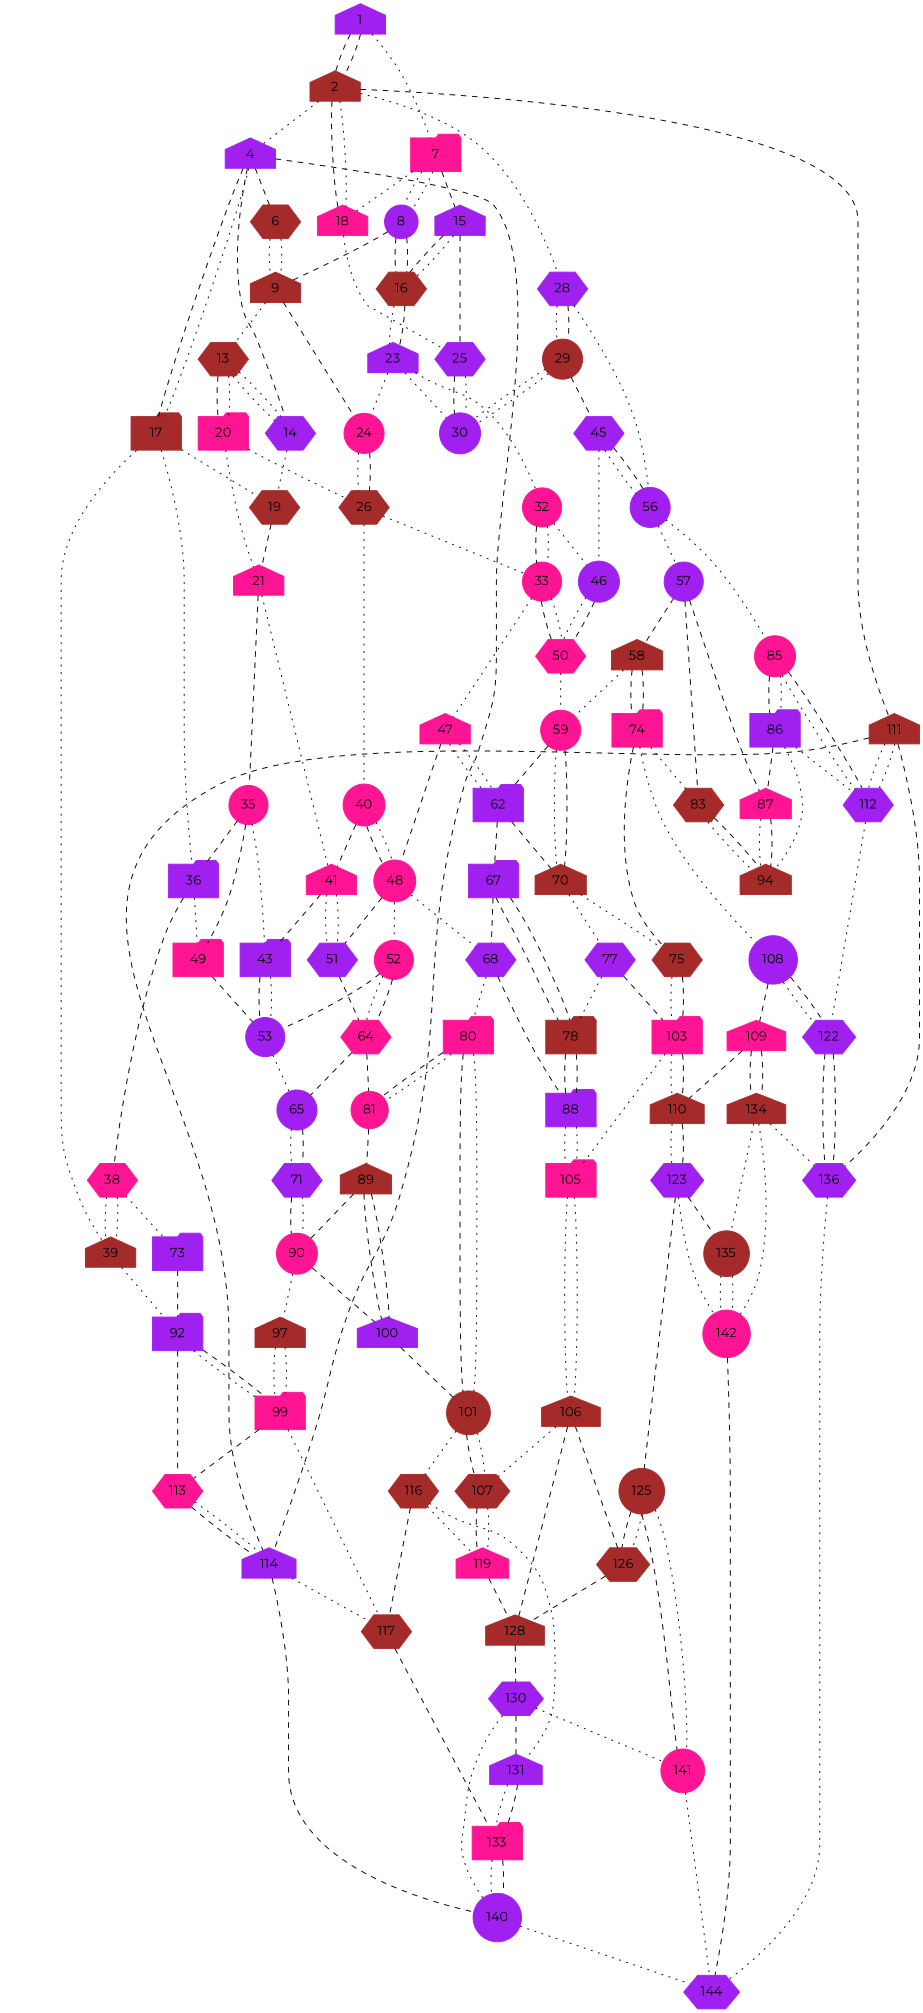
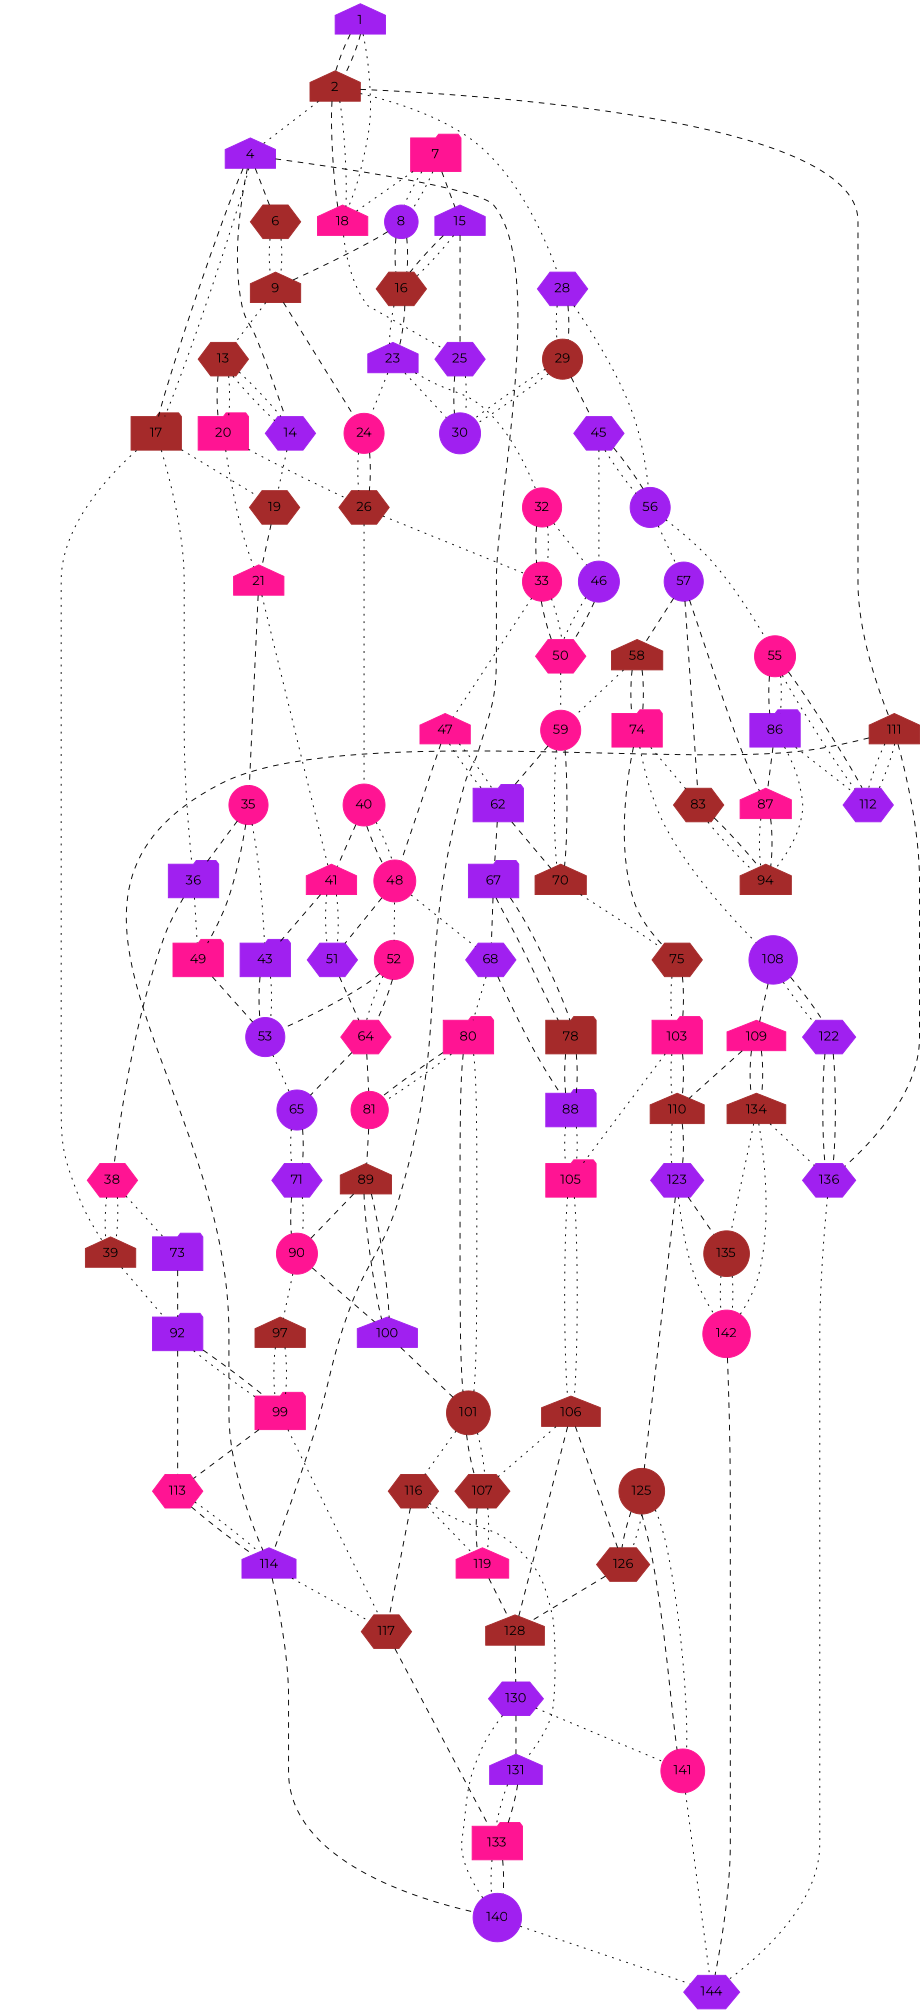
  graph {
    fontname=Montserrat
    node [color=purple fontname=Montserrat shape=hexagon style=filled]
    edge [fontname=Montserrat style=dotted]
    1 [shape=house]
    2 [color=brown shape=house super="+3"]
    7 [color=deeppink shape=folder super="+10"]
    4 [shape=house super="+5"]
    n5 [color=deeppink label=18 shape=house]
    28
    111 [color=brown shape=house]
    8 [shape=circle]
    15 [shape=house]
    6 [color=brown]
    14
    17 [color=brown shape=folder super="+18"]
    114 [shape=house super="+115"]
    25
    29 [color=brown shape=circle]
    56 [shape=circle super="+61"]
    112 [super="+121"]
    136 [super="+138"]
    9 [color=brown shape=house super="+12"]
    19 [color=brown]
    36 [shape=folder super="+37"]
    39 [color=brown shape=house]
    117 [color=brown super="+132"]
    140 [shape=circle super="+146"]
    13 [color=brown]
    24 [color=deeppink shape=circle]
    16 [color=brown]
    23 [shape=house super="+31"]
    20 [color=deeppink shape=folder]
    26 [color=brown super="+27"]
    30 [shape=circle]
    21 [color=deeppink shape=house super="+22"]
    32 [color=deeppink shape=circle]
    49 [color=deeppink shape=folder]
    38 [color=deeppink]
    92 [shape=folder super="+93"]
    35 [color=deeppink shape=circle super="+44"]
    41 [color=deeppink shape=house super="+42"]
    33 [color=deeppink shape=circle super="+34"]
    40 [color=deeppink shape=circle]
    43 [shape=folder]
    51 [super="+55"]
    46 [shape=circle]
    47 [color=deeppink shape=house]
    50 [color=deeppink]
    48 [color=deeppink shape=circle super="+54"]
    45
    57 [shape=circle super="+82"]
-   85 [color=deeppink shape=circle]
+   85 [color=deeppink shape=circle label=55]
    62 [shape=folder super="+66"]
    59 [color=deeppink shape=circle super="+60"]
    53 [shape=circle super="+63"]
    73 [shape=folder super="+91"]
    99 [color=deeppink shape=folder super="+118"]
    113 [color=deeppink]
    68 [super="+79"]
    52 [color=deeppink shape=circle]
    64 [color=deeppink super="+69"]
    65 [shape=circle]
    70 [color=brown shape=house super="+76"]
    67 [shape=folder]
    80 [color=deeppink shape=folder]
    88 [shape=folder]
    81 [color=deeppink shape=circle]
    71
    58 [color=brown shape=house]
    83 [color=brown]
    87 [color=deeppink shape=house]
    86 [shape=folder super="+98"]
    74 [color=deeppink shape=folder super="+84"]
    94 [color=brown shape=house]
    75 [color=brown]
    108 [shape=circle]
-   77
    78 [color=brown shape=folder]
    89 [color=brown shape=house]
    90 [color=deeppink shape=circle super="+96"]
    101 [color=brown shape=circle super="+102"]
    105 [color=deeppink shape=folder]
    103 [color=deeppink shape=folder super="+104"]
    97 [color=brown shape=house]
    100 [shape=house]
    109 [color=deeppink shape=house]
    122
    110 [color=brown shape=house]
    107 [color=brown]
    116 [color=brown super="+120"]
    106 [color=brown shape=house super="+127"]
    133 [color=deeppink shape=folder]
    119 [color=deeppink shape=house]
    131 [shape=house]
    123 [super="+124"]
    126 [color=brown]
    128 [color=brown shape=house super="+129"]
    130 [super="+139"]
    134 [color=brown shape=house super="+137"]
    135 [color=brown shape=circle]
    142 [color=deeppink shape=circle super="+143"]
    125 [color=brown shape=circle]
    144 [super="+145"]
    141 [color=deeppink shape=circle]
    1 -- 2 [style=dashed]
    1 -- 2 [style=dashed]
-   1 -- 7
+   1 -- n5
    2 -- 4
    2 -- n5 [style=dashed]
    2 -- n5
    2 -- 28
    2 -- 111 [style=dashed]
    7 -- n5
    7 -- 8
    7 -- 8
    7 -- 15 [style=dashed]
    4 -- 6 [style=dashed]
    4 -- 14 [style=dashed]
    4 -- 17 [style=dashed]
    4 -- 17
    4 -- 114 [style=dashed]
    n5 -- 25
    28 -- 29
    28 -- 29 [style=dashed]
    28 -- 56
    111 -- 114 [style=dashed]
    111 -- 112
    111 -- 112
    111 -- 136 [style=dashed]
    8 -- 9 [style=dashed]
    8 -- 16 [style=dashed]
    8 -- 16 [style=dashed]
    15 -- 25 [style=dashed]
    15 -- 16 [style=dashed]
    15 -- 16
    6 -- 9
    6 -- 9
    14 -- 19
    17 -- 19
    17 -- 36
    17 -- 39
    114 -- 117
    114 -- 140 [style=dashed]
    25 -- 30 [style=dashed]
    25 -- 30
    29 -- 30
    29 -- 30
    29 -- 45 [style=dashed]
    56 -- 57
    56 -- 85
-   112 -- 122
    136 -- 144
    9 -- 13
    9 -- 24 [style=dashed]
    19 -- 21 [style=dashed]
    36 -- 49
    36 -- 38 [style=dashed]
    39 -- 92
    117 -- 133 [style=dashed]
    140 -- 144
    13 -- 14
    13 -- 14
    13 -- 20 [style=dashed]
    13 -- 20
    24 -- 26
    24 -- 26 [style=dashed]
    16 -- 23
    16 -- 23 [style=dashed]
    23 -- 24
    23 -- 30
    23 -- 32
    20 -- 26
    20 -- 21
    26 -- 33
    26 -- 40
    21 -- 35 [style=dashed]
    21 -- 41
    32 -- 33 [style=dashed]
    32 -- 33
    32 -- 46
    49 -- 53 [style=dashed]
    38 -- 39
    38 -- 39
    38 -- 73
    92 -- 99
    92 -- 99 [style=dashed]
    92 -- 113 [style=dashed]
    35 -- 36 [style=dashed]
    35 -- 49 [style=dashed]
    35 -- 43
    41 -- 43 [style=dashed]
    41 -- 51
    41 -- 51
    33 -- 47
    33 -- 50 [style=dashed]
    33 -- 50
    40 -- 41 [style=dashed]
    40 -- 48 [style=dashed]
    40 -- 48
    43 -- 53 [style=dashed]
    43 -- 53
    51 -- 64 [style=dashed]
    46 -- 50
    46 -- 50 [style=dashed]
    47 -- 48 [style=dashed]
    47 -- 62
    47 -- 62
    50 -- 59
    48 -- 51 [style=dashed]
    48 -- 68
    48 -- 52
    45 -- 56
    45 -- 56 [style=dashed]
    45 -- 46
    57 -- 58 [style=dashed]
    57 -- 83 [style=dashed]
    57 -- 87 [style=dashed]
    85 -- 112
    85 -- 112 [style=dashed]
    85 -- 86 [style=dashed]
    85 -- 86
    62 -- 70 [style=dashed]
    62 -- 67 [style=dashed]
    59 -- 62 [style=dashed]
    59 -- 70
    59 -- 70 [style=dashed]
    53 -- 65
    73 -- 92 [style=dashed]
    99 -- 117
    99 -- 113 [style=dashed]
    113 -- 114 [style=dashed]
    113 -- 114
    68 -- 80
    68 -- 88 [style=dashed]
    52 -- 53 [style=dashed]
    52 -- 64
    52 -- 64 [style=dashed]
    64 -- 65 [style=dashed]
    64 -- 81 [style=dashed]
    65 -- 71
    65 -- 71 [style=dashed]
    70 -- 75
-   70 -- 77
    67 -- 68 [style=dashed]
    67 -- 78 [style=dashed]
    67 -- 78 [style=dashed]
    80 -- 81 [style=dashed]
    80 -- 81
    80 -- 101 [style=dashed]
    80 -- 101
    88 -- 105
    88 -- 105
    81 -- 89 [style=dashed]
    71 -- 90 [style=dashed]
    71 -- 90
    58 -- 59
    58 -- 74 [style=dashed]
    58 -- 74 [style=dashed]
    83 -- 94
    83 -- 94 [style=dashed]
    87 -- 94
    87 -- 94 [style=dashed]
    86 -- 112
    86 -- 87 [style=dashed]
    86 -- 94
    74 -- 83
    74 -- 75 [style=dashed]
    74 -- 108
    75 -- 103
    75 -- 103 [style=dashed]
    108 -- 109 [style=dashed]
    108 -- 122
    108 -- 122 [style=dashed]
-   77 -- 78
-   77 -- 103 [style=dashed]
    78 -- 88 [style=dashed]
    78 -- 88 [style=dashed]
    89 -- 90 [style=dashed]
    89 -- 100 [style=dashed]
    89 -- 100 [style=dashed]
    90 -- 97
    90 -- 100 [style=dashed]
    101 -- 107 [style=dashed]
    101 -- 107
    101 -- 116
    105 -- 106
    105 -- 106
    103 -- 105
    103 -- 110
    103 -- 110 [style=dashed]
    97 -- 99
    97 -- 99
    100 -- 101 [style=dashed]
    109 -- 110 [style=dashed]
    109 -- 134 [style=dashed]
    109 -- 134 [style=dashed]
    122 -- 136 [style=dashed]
    122 -- 136 [style=dashed]
    110 -- 123
    110 -- 123 [style=dashed]
    107 -- 119 [style=dashed]
    107 -- 119
    116 -- 117 [style=dashed]
    116 -- 119
    116 -- 131
    106 -- 107
    106 -- 126 [style=dashed]
    106 -- 128 [style=dashed]
    133 -- 140
    133 -- 140 [style=dashed]
    119 -- 128 [style=dashed]
    131 -- 133
    131 -- 133 [style=dashed]
    123 -- 135 [style=dashed]
    123 -- 142
    123 -- 125 [style=dashed]
    126 -- 128 [style=dashed]
    128 -- 130 [style=dashed]
    130 -- 140
    130 -- 131 [style=dashed]
    130 -- 141
    134 -- 136
    134 -- 135
    134 -- 142
    135 -- 142
    135 -- 142
    142 -- 144 [style=dashed]
    125 -- 126 [style=dashed]
    125 -- 126
    125 -- 141 [style=dashed]
    125 -- 141
    141 -- 144
  }
